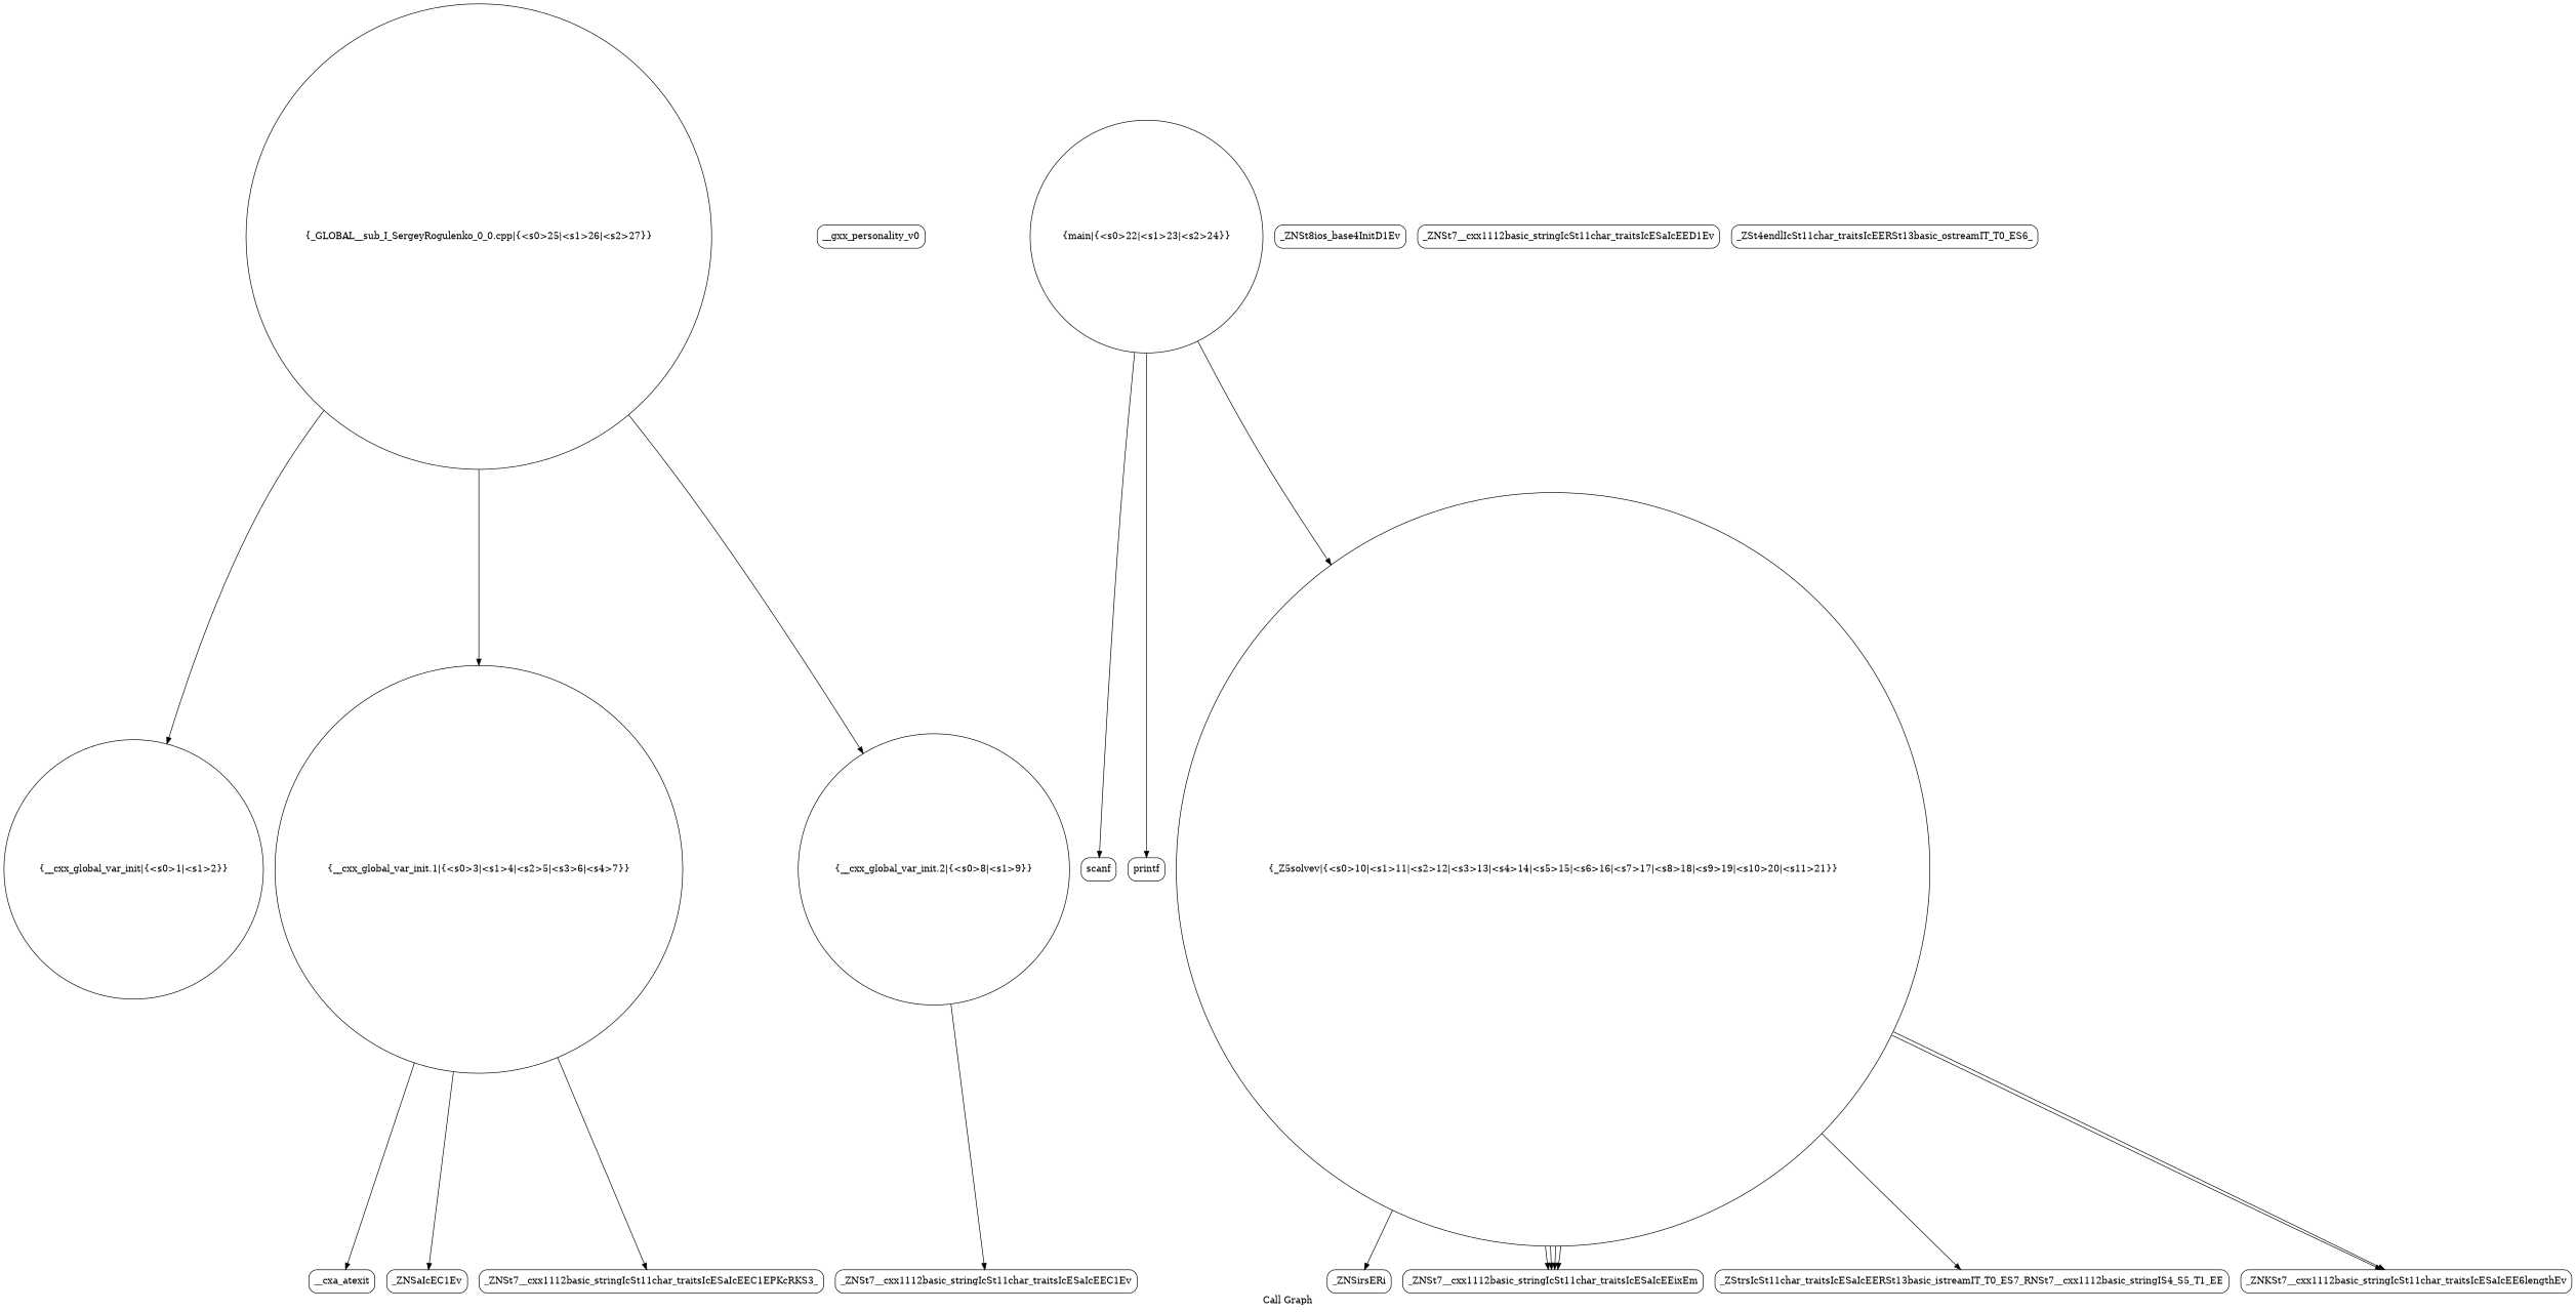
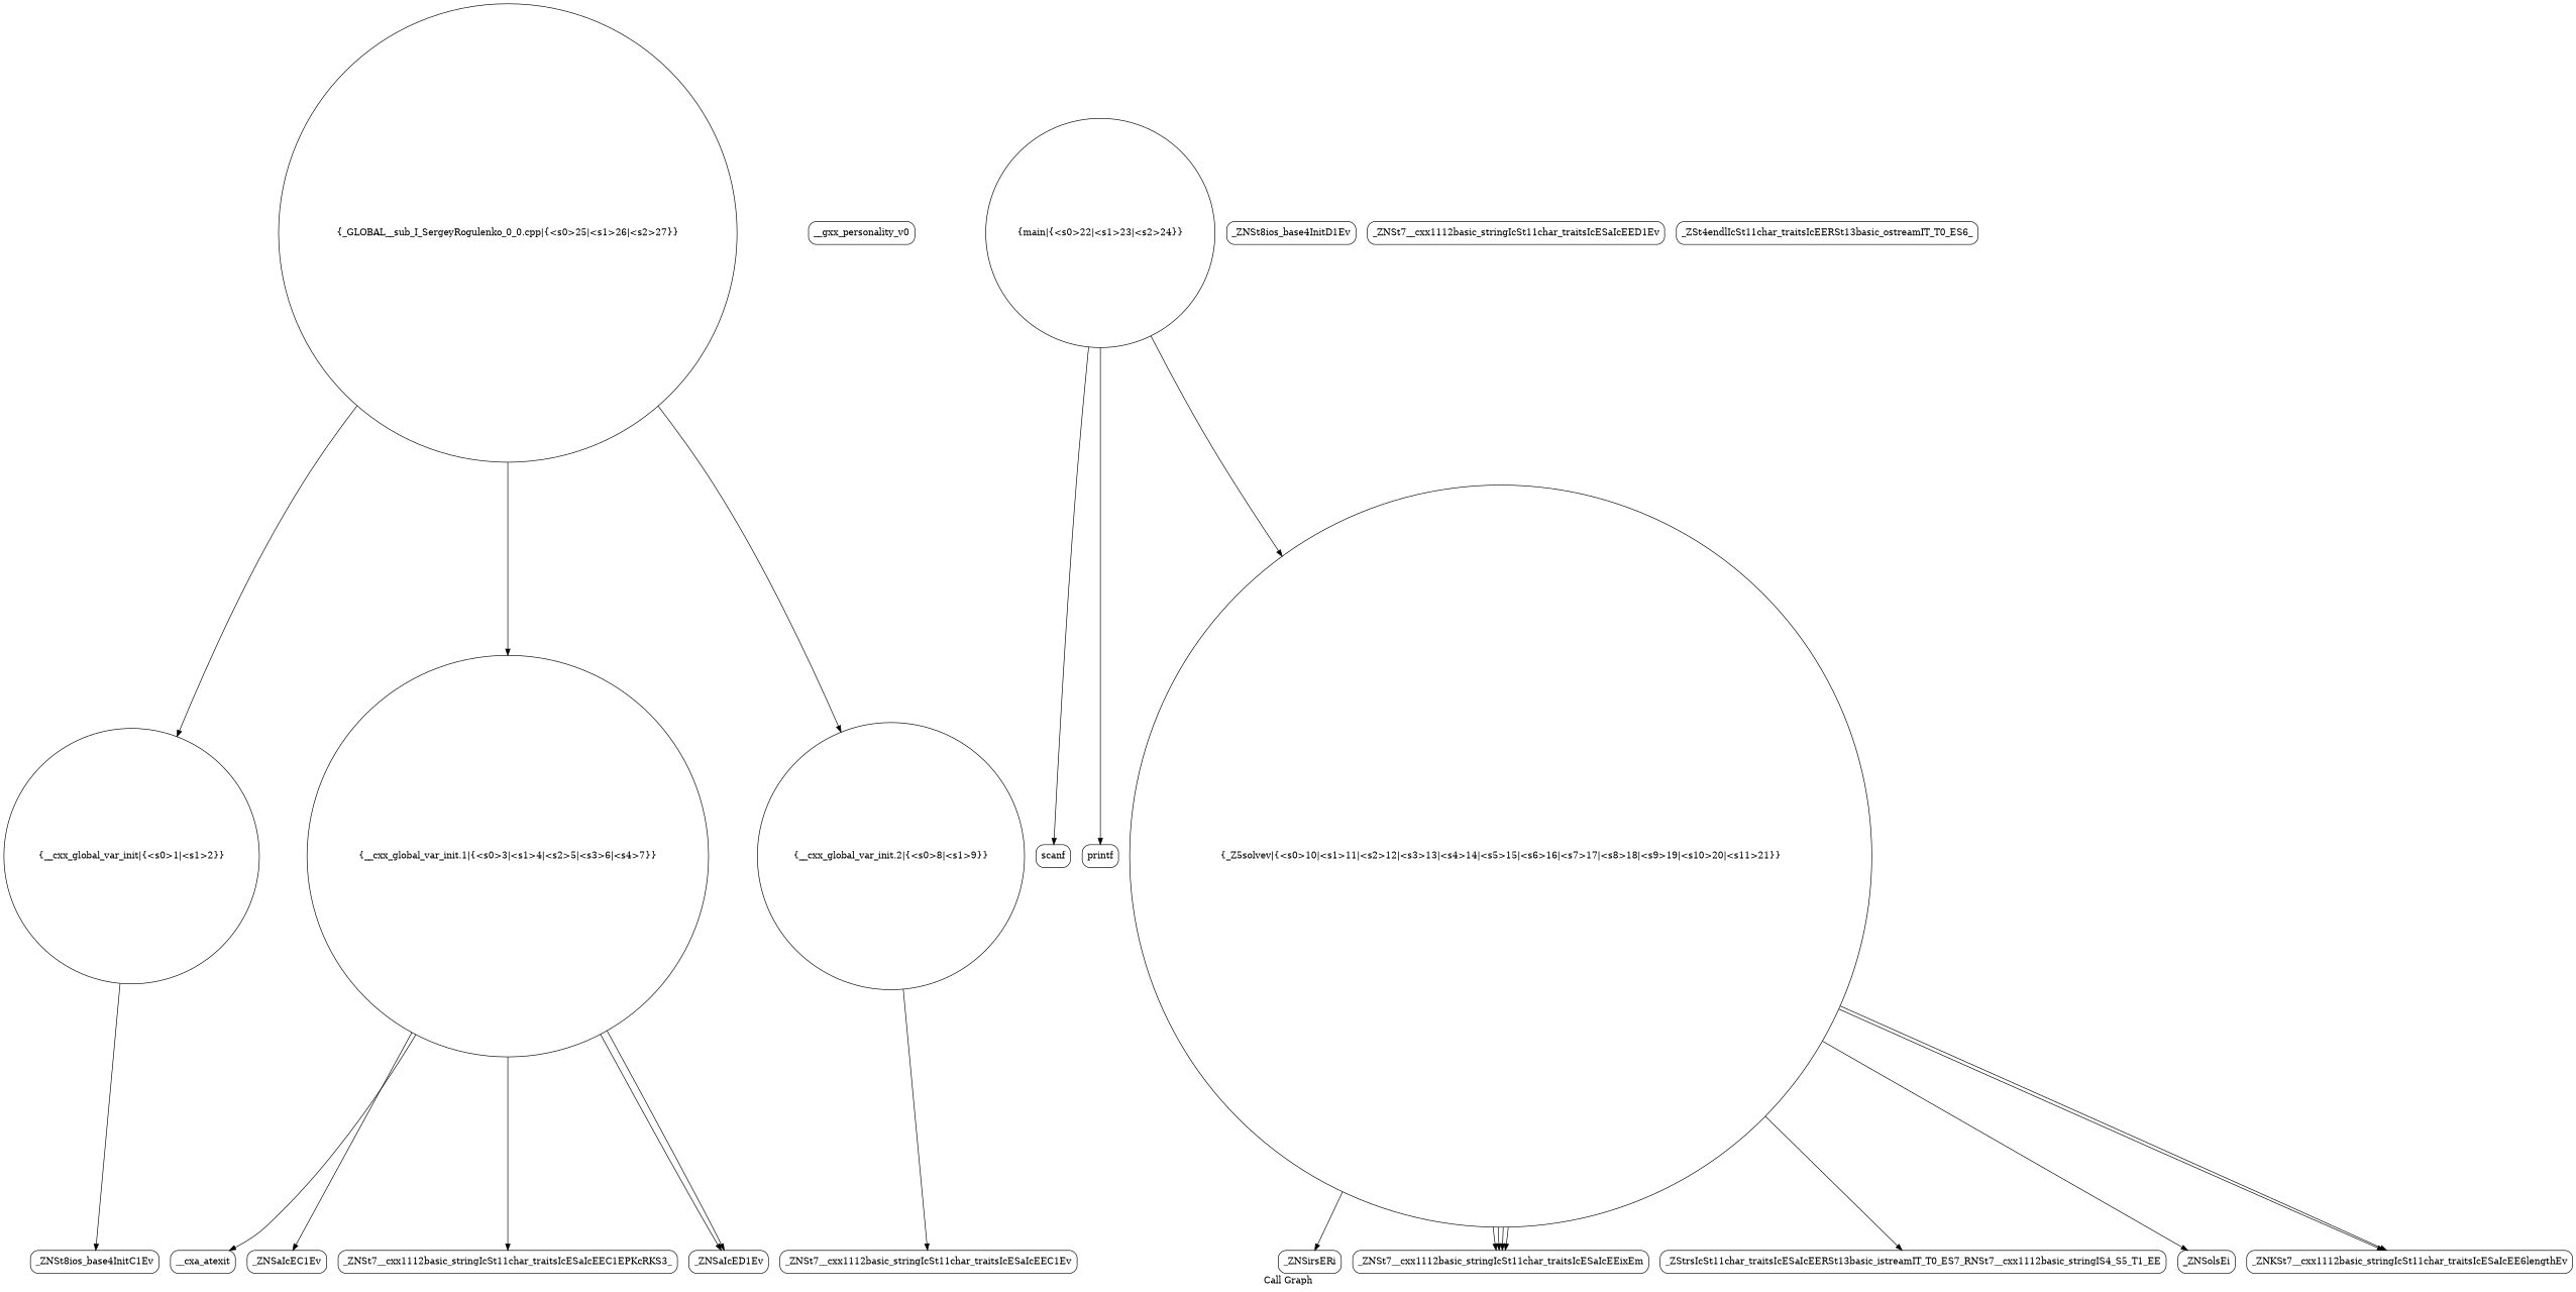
  digraph {
    label="Call Graph"
    node [shape=Mrecord]
    edge [color=black tailport=s0]
    n1 [label="{__cxx_global_var_init|{<s0>1|<s1>2}}" shape=circle]
+   n2 [label="{_ZNSt8ios_base4InitC1Ev}"]
    n3 [label="{__cxa_atexit}"]
    n4 [label="{__gxx_personality_v0}"]
    n5 [label="{_ZNSirsERi}"]
    n6 [label="{main|{<s0>22|<s1>23|<s2>24}}" shape=circle]
    n7 [label="{scanf}"]
    n8 [label="{printf}"]
    n9 [label="{_Z5solvev|{<s0>10|<s1>11|<s2>12|<s3>13|<s4>14|<s5>15|<s6>16|<s7>17|<s8>18|<s9>19|<s10>20|<s11>21}}" shape=circle]
    n10 [label="{_ZNSt7__cxx1112basic_stringIcSt11char_traitsIcESaIcEEixEm}"]
    n11 [label="{_ZStrsIcSt11char_traitsIcESaIcEERSt13basic_istreamIT_T0_ES7_RNSt7__cxx1112basic_stringIS4_S5_T1_EE}"]
+   n12 [label="{_ZNSolsEi}"]
    n13 [label="{_ZNKSt7__cxx1112basic_stringIcSt11char_traitsIcESaIcEE6lengthEv}"]
    n14 [label="{_ZNSt8ios_base4InitD1Ev}"]
    n15 [label="{_ZNSt7__cxx1112basic_stringIcSt11char_traitsIcESaIcEED1Ev}"]
    n16 [label="{__cxx_global_var_init.1|{<s0>3|<s1>4|<s2>5|<s3>6|<s4>7}}" shape=circle]
    n17 [label="{_ZNSaIcEC1Ev}"]
    n18 [label="{_ZNSt7__cxx1112basic_stringIcSt11char_traitsIcESaIcEEC1EPKcRKS3_}"]
+   n19 [label="{_ZNSaIcED1Ev}"]
    n20 [label="{_ZNSt7__cxx1112basic_stringIcSt11char_traitsIcESaIcEEC1Ev}"]
    n21 [label="{__cxx_global_var_init.2|{<s0>8|<s1>9}}" shape=circle]
    n22 [label="{_GLOBAL__sub_I_SergeyRogulenko_0_0.cpp|{<s0>25|<s1>26|<s2>27}}" shape=circle]
    n23 [label="{_ZSt4endlIcSt11char_traitsIcEERSt13basic_ostreamIT_T0_ES6_}"]
+   n1 -> n2
    n6 -> n7
    n6 -> n8 [tailport=s1]
    n6 -> n9 [tailport=s2]
    n9 -> n5 [tailport=s1]
    n9 -> n10 [tailport=s3]
    n9 -> n10 [tailport=s4]
    n9 -> n10 [tailport=s5]
    n9 -> n10 [tailport=s7]
    n9 -> n11
+   n9 -> n12 [tailport=s10]
    n9 -> n13 [tailport=s2]
    n9 -> n13 [tailport=s6]
    n16 -> n3 [tailport=s3]
    n16 -> n17
    n16 -> n18 [tailport=s1]
+   n16 -> n19 [tailport=s2]
+   n16 -> n19 [tailport=s4]
    n21 -> n20
    n22 -> n1
    n22 -> n16 [tailport=s1]
    n22 -> n21 [tailport=s2]
  }
